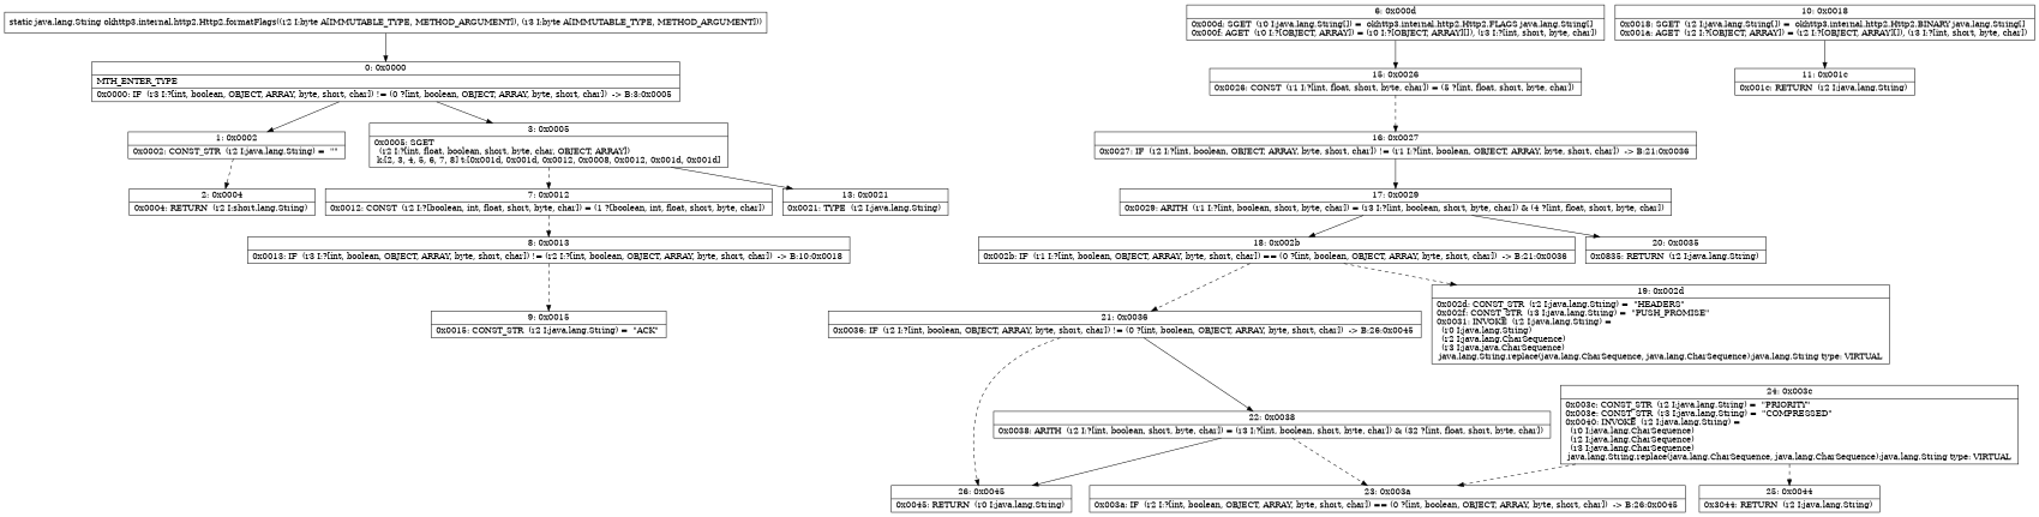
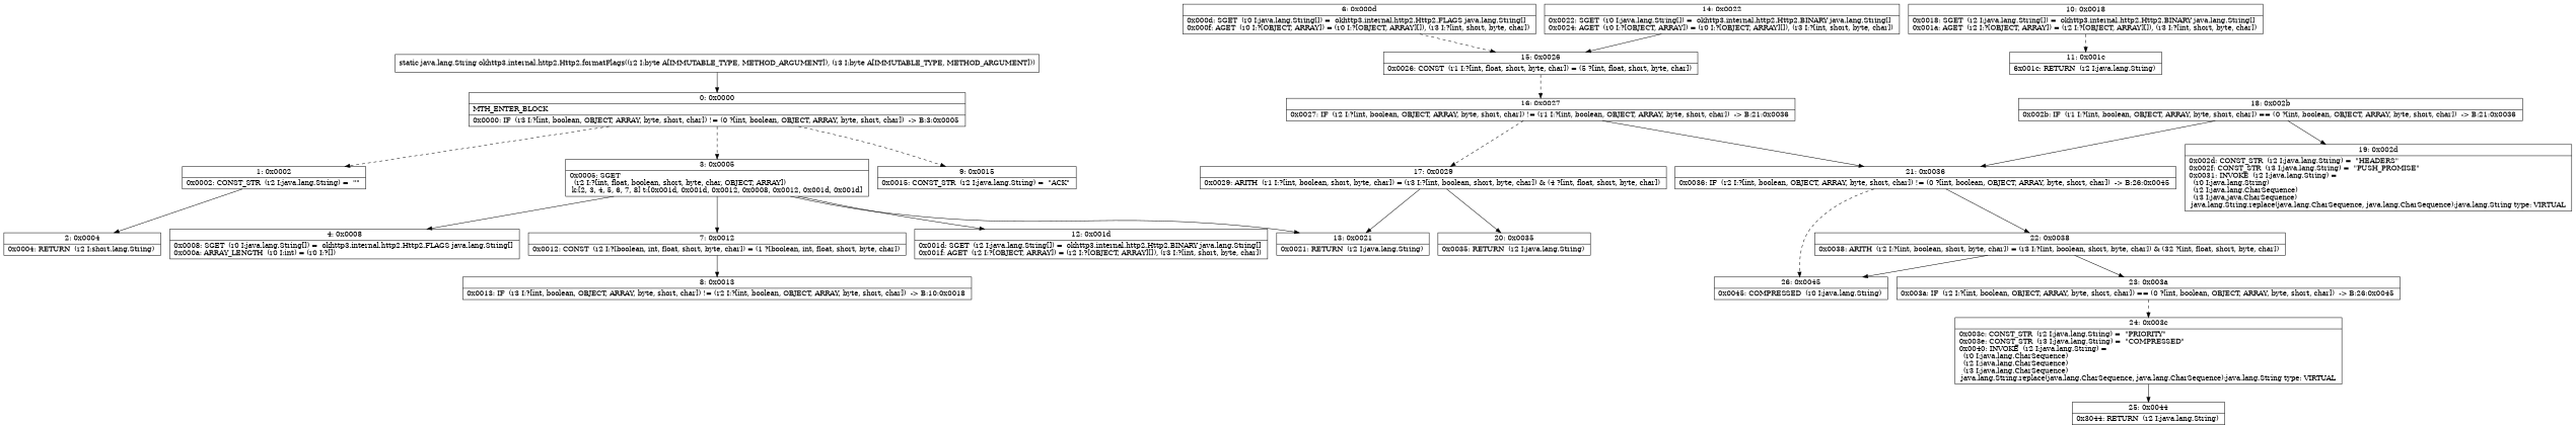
  digraph {
    node [shape=record]
-   n1 [label="{0\:\ 0x0000|MTH_ENTER_TYPE\l|0x0000: IF  (r3 I:?[int, boolean, OBJECT, ARRAY, byte, short, char]) != (0 ?[int, boolean, OBJECT, ARRAY, byte, short, char])  \-\> B:3:0x0005 \l}"]
+   n1 [label="{0\:\ 0x0000|MTH_ENTER_BLOCK\l|0x0000: IF  (r3 I:?[int, boolean, OBJECT, ARRAY, byte, short, char]) != (0 ?[int, boolean, OBJECT, ARRAY, byte, short, char])  \-\> B:3:0x0005 \l}"]
    n2 [label="{1\:\ 0x0002|0x0002: CONST_STR  (r2 I:java.lang.String) =  \"\" \l}"]
    n3 [label="{3\:\ 0x0005|0x0005: SGET  \l  (r2 I:?[int, float, boolean, short, byte, char, OBJECT, ARRAY])\l k:[2, 3, 4, 5, 6, 7, 8] t:[0x001d, 0x001d, 0x0012, 0x0008, 0x0012, 0x001d, 0x001d] \l}"]
    n4 [label="{2\:\ 0x0004|0x0004: RETURN  (r2 I:short.lang.String) \l}"]
+   n5 [label="{4\:\ 0x0008|0x0008: SGET  (r0 I:java.lang.String[]) =  okhttp3.internal.http2.Http2.FLAGS java.lang.String[] \l0x000a: ARRAY_LENGTH  (r0 I:int) = (r0 I:?[]) \l}"]
    n6 [label="{7\:\ 0x0012|0x0012: CONST  (r2 I:?[boolean, int, float, short, byte, char]) = (1 ?[boolean, int, float, short, byte, char]) \l}"]
-   n8 [label="{13\:\ 0x0021|0x0021: TYPE  (r2 I:java.lang.String) \l}"]
+   n7 [label="{12\:\ 0x001d|0x001d: SGET  (r2 I:java.lang.String[]) =  okhttp3.internal.http2.Http2.BINARY java.lang.String[] \l0x001f: AGET  (r2 I:?[OBJECT, ARRAY]) = (r2 I:?[OBJECT, ARRAY][]), (r3 I:?[int, short, byte, char]) \l}"]
+   n8 [label="{13\:\ 0x0021|0x0021: RETURN  (r2 I:java.lang.String) \l}"]
    n9 [label="{8\:\ 0x0013|0x0013: IF  (r3 I:?[int, boolean, OBJECT, ARRAY, byte, short, char]) != (r2 I:?[int, boolean, OBJECT, ARRAY, byte, short, char])  \-\> B:10:0x0018 \l}"]
    n10 [label="{6\:\ 0x000d|0x000d: SGET  (r0 I:java.lang.String[]) =  okhttp3.internal.http2.Http2.FLAGS java.lang.String[] \l0x000f: AGET  (r0 I:?[OBJECT, ARRAY]) = (r0 I:?[OBJECT, ARRAY][]), (r3 I:?[int, short, byte, char]) \l}"]
    n11 [label="{15\:\ 0x0026|0x0026: CONST  (r1 I:?[int, float, short, byte, char]) = (5 ?[int, float, short, byte, char]) \l}"]
+   n12 [label="{14\:\ 0x0022|0x0022: SGET  (r0 I:java.lang.String[]) =  okhttp3.internal.http2.Http2.BINARY java.lang.String[] \l0x0024: AGET  (r0 I:?[OBJECT, ARRAY]) = (r0 I:?[OBJECT, ARRAY][]), (r3 I:?[int, short, byte, char]) \l}"]
    n13 [label="{16\:\ 0x0027|0x0027: IF  (r2 I:?[int, boolean, OBJECT, ARRAY, byte, short, char]) != (r1 I:?[int, boolean, OBJECT, ARRAY, byte, short, char])  \-\> B:21:0x0036 \l}"]
    n14 [label="{9\:\ 0x0015|0x0015: CONST_STR  (r2 I:java.lang.String) =  \"ACK\" \l}"]
    n15 [label="{10\:\ 0x0018|0x0018: SGET  (r2 I:java.lang.String[]) =  okhttp3.internal.http2.Http2.BINARY java.lang.String[] \l0x001a: AGET  (r2 I:?[OBJECT, ARRAY]) = (r2 I:?[OBJECT, ARRAY][]), (r3 I:?[int, short, byte, char]) \l}"]
-   n16 [label="{11\:\ 0x001c|0x001c: RETURN  (r2 I:java.lang.String) \l}"]
+   n16 [label="{11\:\ 0x001c|6x001c: RETURN  (r2 I:java.lang.String) \l}"]
    n17 [label="{17\:\ 0x0029|0x0029: ARITH  (r1 I:?[int, boolean, short, byte, char]) = (r3 I:?[int, boolean, short, byte, char]) & (4 ?[int, float, short, byte, char]) \l}"]
    n18 [label="{21\:\ 0x0036|0x0036: IF  (r2 I:?[int, boolean, OBJECT, ARRAY, byte, short, char]) != (0 ?[int, boolean, OBJECT, ARRAY, byte, short, char])  \-\> B:26:0x0045 \l}"]
    n19 [label="{18\:\ 0x002b|0x002b: IF  (r1 I:?[int, boolean, OBJECT, ARRAY, byte, short, char]) == (0 ?[int, boolean, OBJECT, ARRAY, byte, short, char])  \-\> B:21:0x0036 \l}"]
-   n20 [label="{20\:\ 0x0035|0x0835: RETURN  (r2 I:java.lang.String) \l}"]
+   n20 [label="{20\:\ 0x0035|0x0035: RETURN  (r2 I:java.lang.String) \l}"]
    n21 [label="{22\:\ 0x0038|0x0038: ARITH  (r2 I:?[int, boolean, short, byte, char]) = (r3 I:?[int, boolean, short, byte, char]) & (32 ?[int, float, short, byte, char]) \l}"]
-   n22 [label="{26\:\ 0x0045|0x0045: RETURN  (r0 I:java.lang.String) \l}"]
+   n22 [label="{26\:\ 0x0045|0x0045: COMPRESSED  (r0 I:java.lang.String) \l}"]
    n23 [label="{19\:\ 0x002d|0x002d: CONST_STR  (r2 I:java.lang.String) =  \"HEADERS\" \l0x002f: CONST_STR  (r3 I:java.lang.String) =  \"PUSH_PROMISE\" \l0x0031: INVOKE  (r2 I:java.lang.String) = \l  (r0 I:java.lang.String)\l  (r2 I:java.lang.CharSequence)\l  (r3 I:java.java.CharSequence)\l java.lang.String.replace(java.lang.CharSequence, java.lang.CharSequence):java.lang.String type: VIRTUAL \l}"]
    n24 [label="{23\:\ 0x003a|0x003a: IF  (r2 I:?[int, boolean, OBJECT, ARRAY, byte, short, char]) == (0 ?[int, boolean, OBJECT, ARRAY, byte, short, char])  \-\> B:26:0x0045 \l}"]
    n25 [label="{24\:\ 0x003c|0x003c: CONST_STR  (r2 I:java.lang.String) =  \"PRIORITY\" \l0x003e: CONST_STR  (r3 I:java.lang.String) =  \"COMPRESSED\" \l0x0040: INVOKE  (r2 I:java.lang.String) = \l  (r0 I:java.lang.CharSequence)\l  (r2 I:java.lang.CharSequence)\l  (r3 I:java.lang.CharSequence)\l java.lang.String.replace(java.lang.CharSequence, java.lang.CharSequence):java.lang.String type: VIRTUAL \l}"]
    n26 [label="{25\:\ 0x0044|0x3044: RETURN  (r2 I:java.lang.String) \l}"]
    n27 [label="{static java.lang.String okhttp3.internal.http2.Http2.formatFlags((r2 I:byte A[IMMUTABLE_TYPE, METHOD_ARGUMENT]), (r3 I:byte A[IMMUTABLE_TYPE, METHOD_ARGUMENT])) }"]
-   n1 -> n2 [style=solid]
-   n1 -> n3
-   n2 -> n4 [style=dashed]
-   n3 -> n6 [style=dashed]
+   n1 -> n2 [style=dashed]
+   n1 -> n3 [style=dashed]
+   n2 -> n4
+   n3 -> n5
+   n3 -> n6
+   n3 -> n7
    n3 -> n8
-   n6 -> n9 [style=dashed]
-   n9 -> n14 [style=dashed]
-   n10 -> n11
+   n6 -> n9
+   n1 -> n14 [style=dashed]
+   n10 -> n11 [style=dashed]
    n11 -> n13 [style=dashed]
-   n13 -> n17 [style=solid]
-   n15 -> n16
-   n17 -> n19
+   n12 -> n11
+   n13 -> n17 [style=dashed]
+   n13 -> n18
+   n15 -> n16 [style=dashed]
+   n17 -> n8
    n17 -> n20
    n18 -> n21 [style=solid]
    n18 -> n22 [style=dashed]
-   n19 -> n18 [style=dashed]
-   n19 -> n23 [style=dashed]
+   n19 -> n18
+   n19 -> n23 [style=solid]
    n21 -> n22
-   n21 -> n24 [style=dashed]
-   n25 -> n24 [style=dashed]
-   n25 -> n26 [style=dashed]
+   n21 -> n24
+   n24 -> n25 [style=dashed]
+   n25 -> n26
    n27 -> n1
  }
